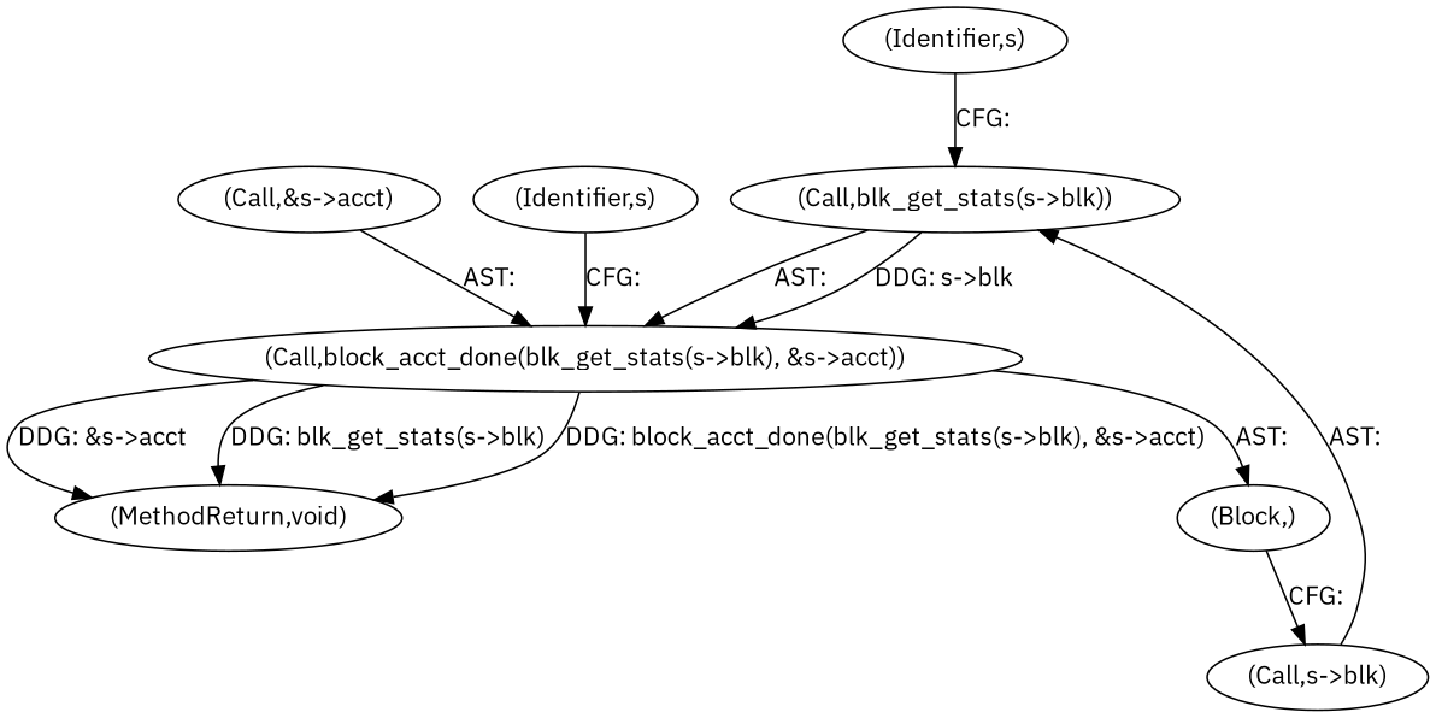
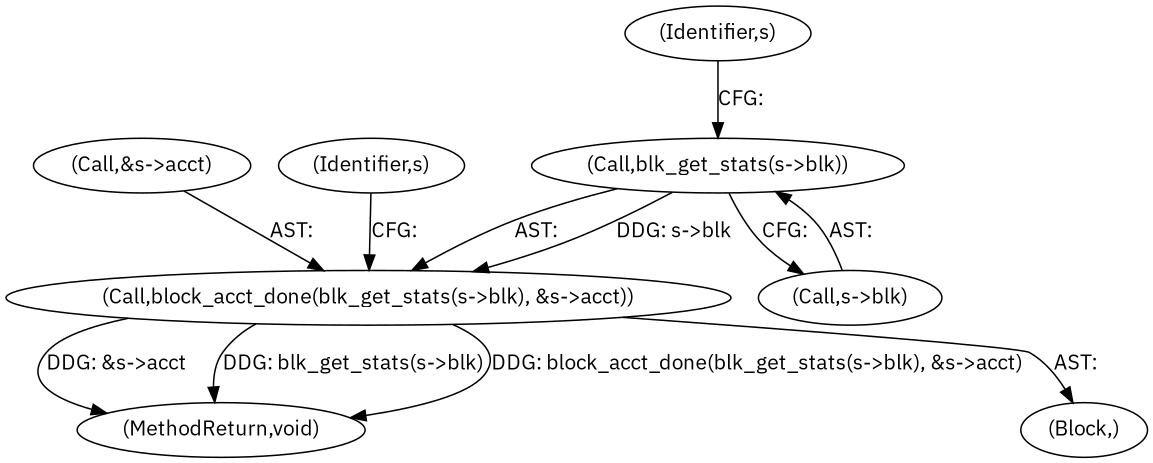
  digraph {
    fontname="IBM Plex Sans"
    node [fontname="IBM Plex Sans"]
    edge [fontname="IBM Plex Sans"]
    n1 [label="(Call,blk_get_stats(s->blk))"]
    n2 [label="(Call,block_acct_done(blk_get_stats(s->blk), &s->acct))"]
    n3 [label="(Call,s->blk)"]
    n4 [label="(MethodReturn,void)"]
    n5 [label="(Block,)"]
    n6 [label="(Call,&s->acct)"]
    n7 [label="(Identifier,s)"]
    n8 [label="(Identifier,s)"]
    n1 -> n2 [label="AST: "]
    n1 -> n2 [label="DDG: s->blk"]
-   n5 -> n3 [label="CFG: "]
+   n1 -> n3 [label="CFG: "]
    n2 -> n4 [label="DDG: &s->acct"]
    n2 -> n4 [label="DDG: blk_get_stats(s->blk)"]
    n2 -> n4 [label="DDG: block_acct_done(blk_get_stats(s->blk), &s->acct)"]
    n2 -> n5 [label="AST: "]
    n3 -> n1 [label="AST: "]
    n6 -> n2 [label="AST: "]
    n7 -> n2 [label="CFG: "]
    n8 -> n1 [label="CFG: "]
  }
